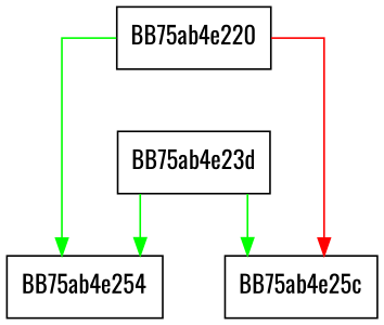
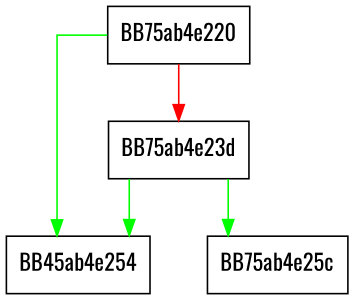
  digraph {
    fontname=Oswald
    splines=ortho
    node [fontname=Oswald shape=box]
    edge [color=green fontname=Oswald]
    BB75ab4e220
-   BB75ab4e254
+   BB75ab4e254 [label=BB45ab4e254]
    BB75ab4e23d
    BB75ab4e25c
    BB75ab4e220 -> BB75ab4e254
-   BB75ab4e220 -> BB75ab4e25c [color=red]
+   BB75ab4e220 -> BB75ab4e23d [color=red]
    BB75ab4e23d -> BB75ab4e254
    BB75ab4e23d -> BB75ab4e25c
  }
